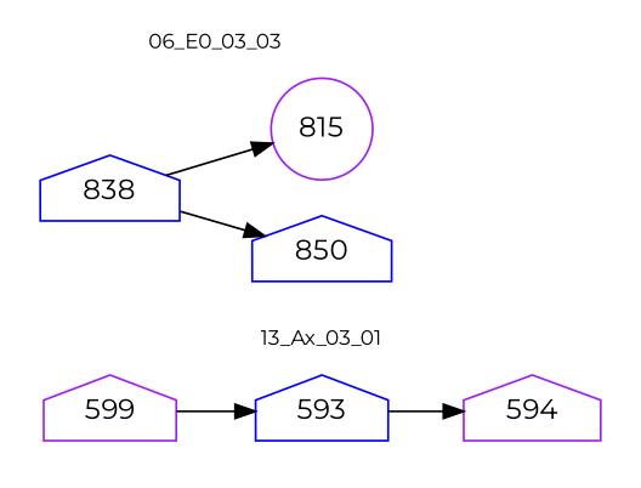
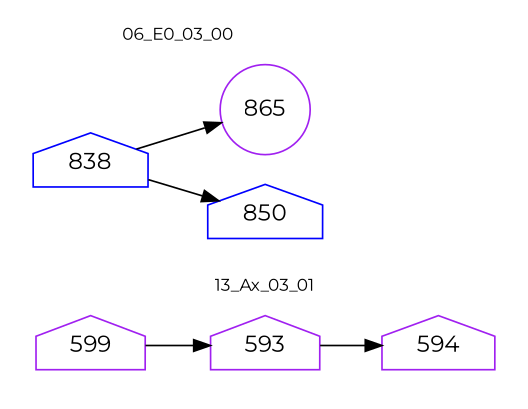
  digraph {
    fontname=Montserrat
    rankdir=LR
    node [color=blue fontname=Montserrat shape=house]
    edge [color=black fontname=Montserrat]
-   n1 [label=593]
+   n1 [color=purple label=593]
    n2 [color=purple label=594]
    n3 [color=purple label=599]
    n4 [label=838]
    n5 [label=850]
-   n6 [color=purple label=815 shape=circle]
+   n6 [color=purple label=865 shape=circle]
    subgraph cluster_1 {
      color=white
      fontsize=10
      label="13_Ax_03_01"
      n1
      n2
      n3
    }
    subgraph cluster_2 {
      color=white
      fontsize=10
-     label="06_E0_03_03"
+     label="06_E0_03_00"
      n4
      n5
      n6
    }
    n1 -> n2
    n3 -> n1
    n4 -> n5
    n4 -> n6
  }
